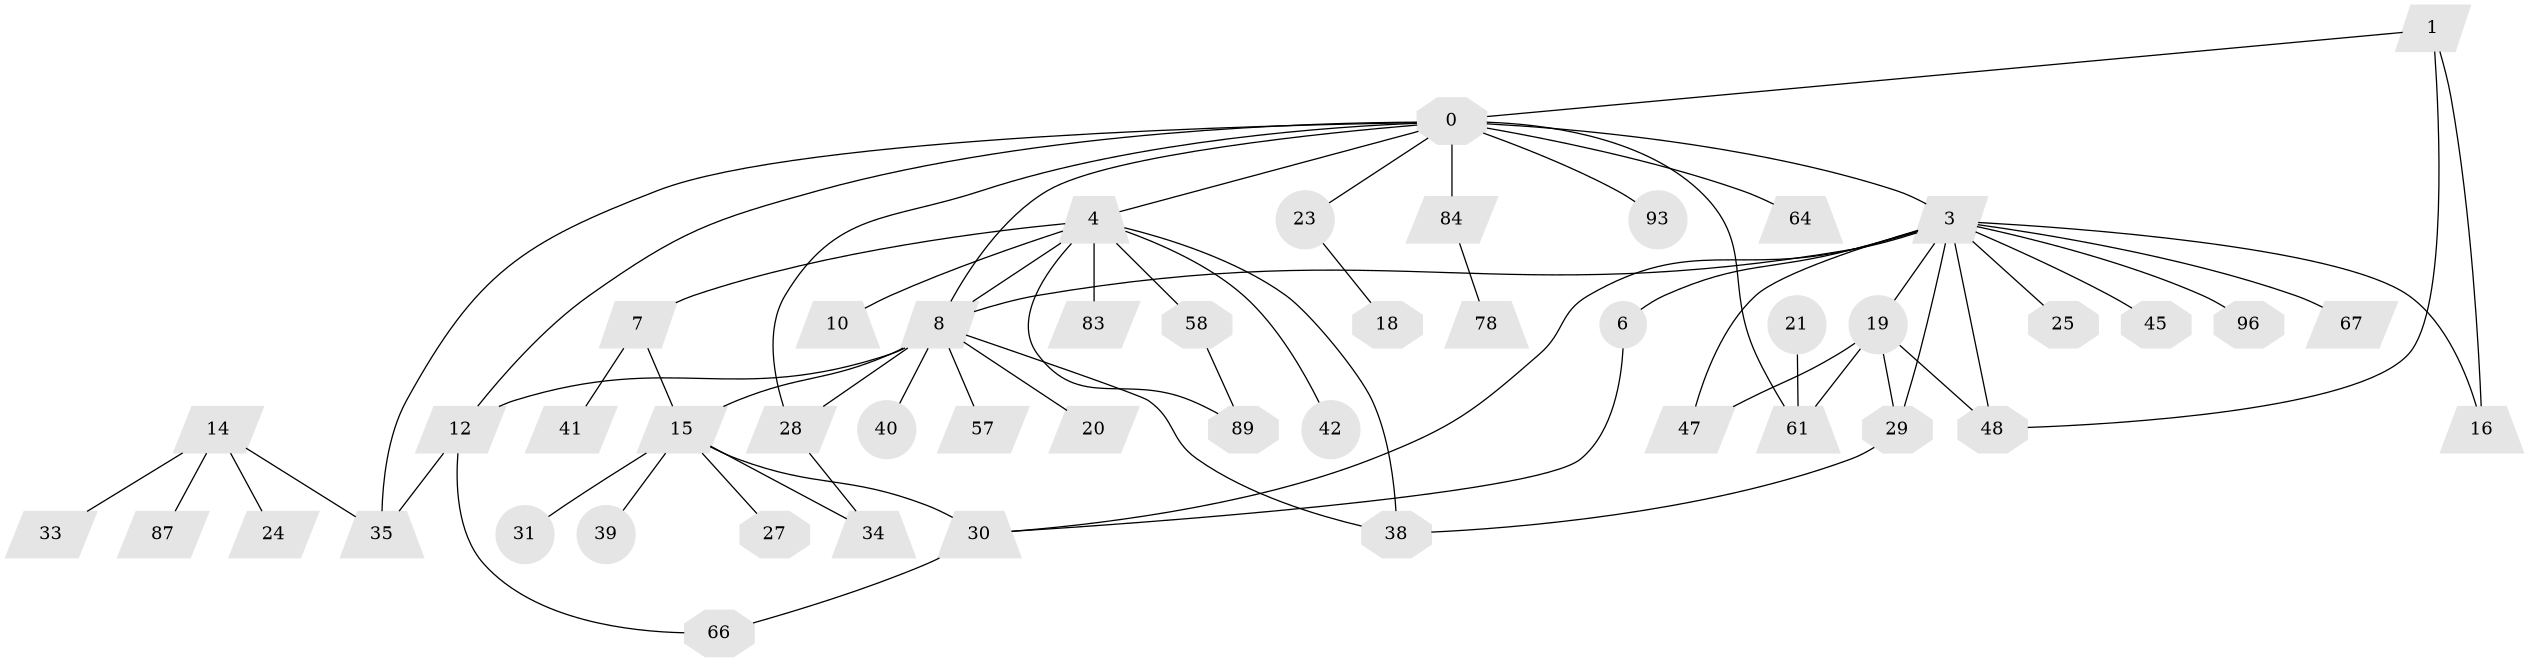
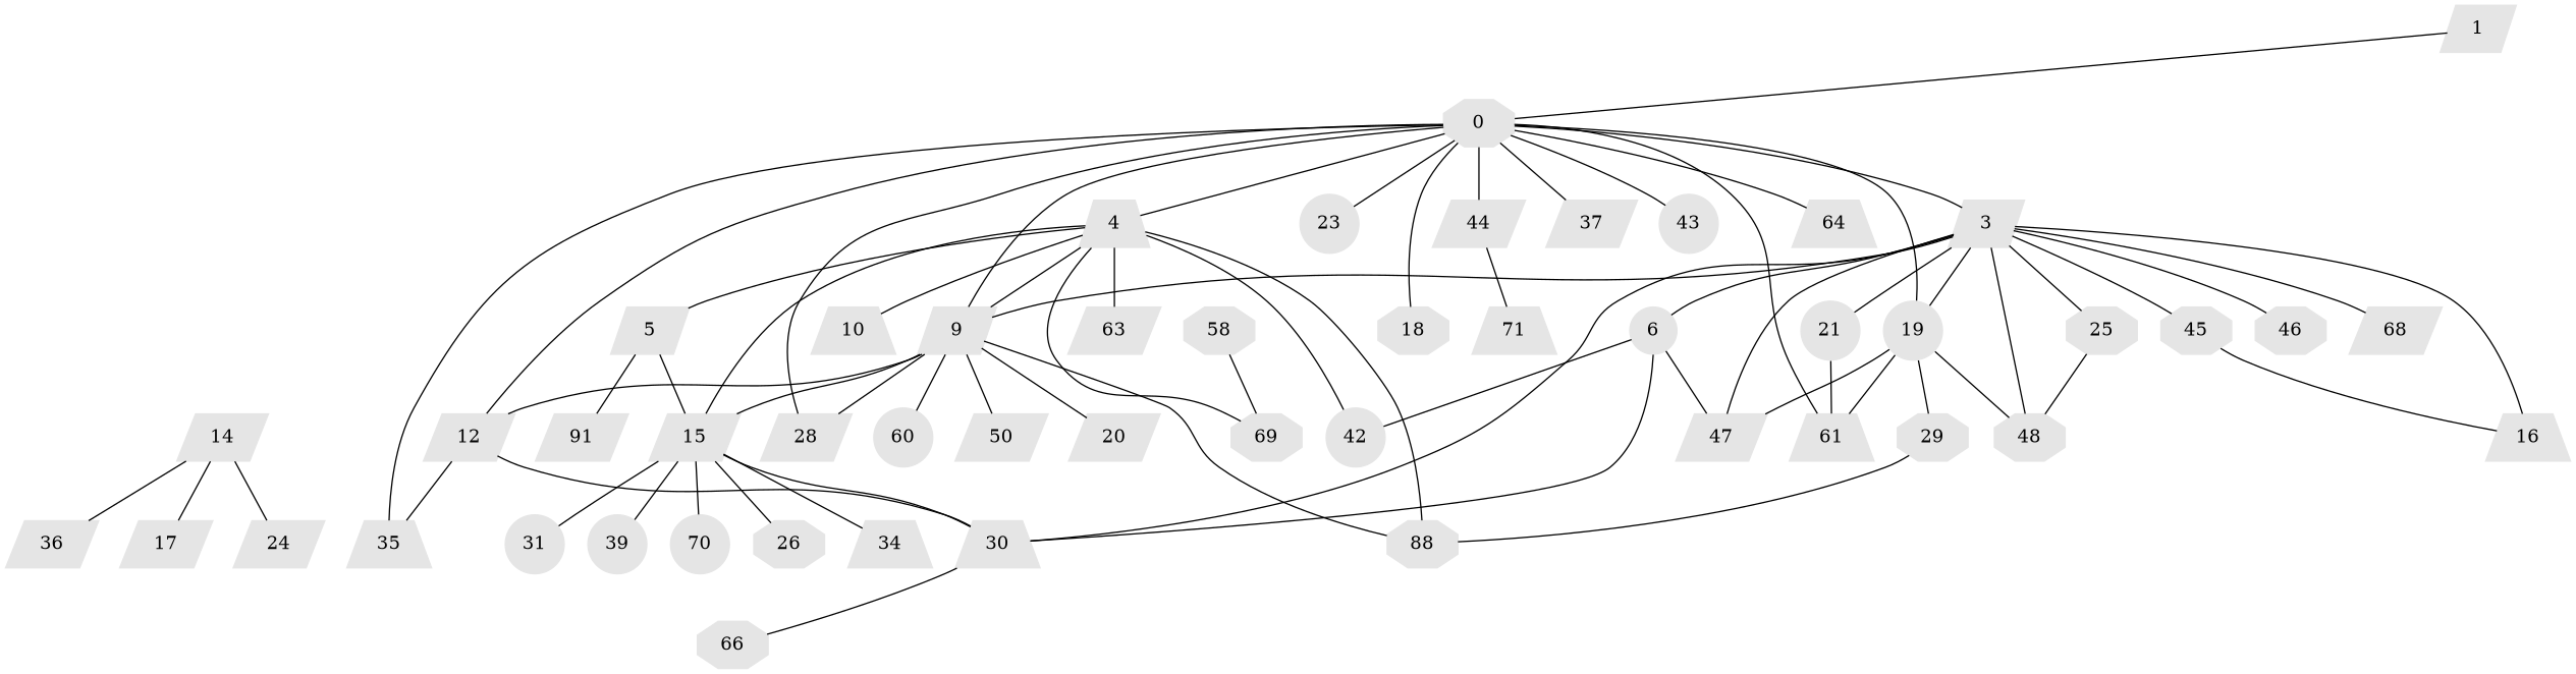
  graph {
    node [color=gray90 shape=parallelogram style=filled]
    n1 [label=0 shape=octagon super="+11"]
    3 [super="+5"]
    4 [shape=trapezium super="+59"]
-   8 [super="+9"]
+   8 [super="+9" label=9]
    12 [super="+27"]
    18 [shape=octagon super="+60"]
    19 [shape=circle super="+22"]
    23 [shape=circle]
    28 [super="+56"]
    35 [shape=trapezium super="+49"]
-   43 [shape=circle label=93]
-   44 [label=84]
+   37
+   43 [shape=circle]
+   44
    61 [shape=trapezium]
    64 [shape=trapezium]
    1
    16 [shape=trapezium]
    48 [shape=octagon super="+52"]
    6 [shape=circle super="+53"]
    21 [shape=circle super="+33"]
    25 [shape=octagon]
    30 [shape=trapezium super="+51"]
    45 [shape=octagon]
-   46 [shape=octagon super="+54" label=96]
+   46 [shape=octagon super="+54"]
    47 [super="+50"]
-   67
-   7
+   67 [label=68]
+   7 [label=5]
    10 [shape=trapezium]
-   38 [shape=octagon super="+55"]
+   38 [shape=octagon super="+55" label=88]
    42 [shape=circle super="+62"]
    58 [shape=octagon]
-   63 [label=83]
-   69 [shape=octagon super="+72" label=89]
+   63
+   69 [shape=octagon super="+72"]
    20
    15 [super="+32"]
-   40 [shape=circle]
-   57 [super="+65"]
+   40 [shape=circle label=60]
+   57 [super="+65" label=50]
    29 [shape=octagon]
    34 [shape=trapezium]
-   71 [shape=trapezium label=78]
+   71 [shape=trapezium]
    14 [super="+68"]
-   17 [label=87]
+   17
    24
-   36 [label=33]
+   36
    66 [shape=octagon]
-   41
-   26 [shape=octagon label=27]
+   41 [label=91]
+   26 [shape=octagon]
    31 [shape=circle]
    39 [shape=circle]
+   70 [shape=circle]
    n1 -- 3 [weight=2]
    n1 -- 4 [weight=2]
    n1 -- 8
    n1 -- 12
-   23 -- 18
+   n1 -- 18
+   n1 -- 19
    n1 -- 23
    n1 -- 28
    n1 -- 35
+   n1 -- 37
    n1 -- 43
    n1 -- 44
    n1 -- 61
    n1 -- 64
    3 -- 8
    3 -- 19 [weight=3]
    3 -- 16
    3 -- 48 [weight=2]
    3 -- 6
-   3 -- 29
+   3 -- 21
    3 -- 25
    3 -- 30
    3 -- 45
    3 -- 46
    3 -- 47
    3 -- 67
    4 -- 8
    4 -- 7
    4 -- 10
    4 -- 38
    4 -- 42
-   4 -- 58
+   4 -- 15
    4 -- 63
    4 -- 69
    8 -- 12
    8 -- 28
    8 -- 38
    8 -- 20
    8 -- 15
    8 -- 40
    8 -- 57
    12 -- 35
-   12 -- 66
+   12 -- 30
    19 -- 61
    19 -- 48
    19 -- 47
    19 -- 29
-   28 -- 34
    44 -- 71
    1 -- n1
-   1 -- 16
-   1 -- 48
+   45 -- 16
+   25 -- 48
    6 -- 30
+   6 -- 47
+   6 -- 42
    21 -- 61
    30 -- 66
    7 -- 15
    7 -- 41
    58 -- 69
    15 -- 30
    15 -- 34
    15 -- 26
    15 -- 31
    15 -- 39
+   15 -- 70
    29 -- 38
-   14 -- 35
    14 -- 17
    14 -- 24
    14 -- 36
  }
